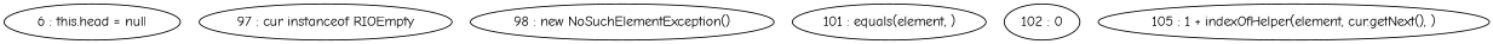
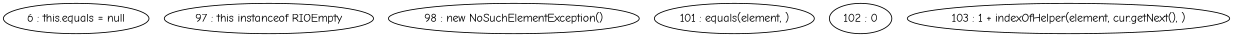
  digraph {
    fontname="Comic Neue"
    node [fontname="Comic Neue"]
-   "6 : this.head = null"
-   "97 : cur instanceof RIOEmpty"
+   "6 : this.head = null" [label="6 : this.equals = null"]
+   "97 : cur instanceof RIOEmpty" [label="97 : this instanceof RIOEmpty"]
    "98 : new NoSuchElementException()"
    "101 : equals(element, )"
    "102 : 0"
-   "105 : 1 + indexOfHelper(element, cur.getNext(), )"
+   "105 : 1 + indexOfHelper(element, cur.getNext(), )" [label="103 : 1 + indexOfHelper(element, cur.getNext(), )"]
  }
